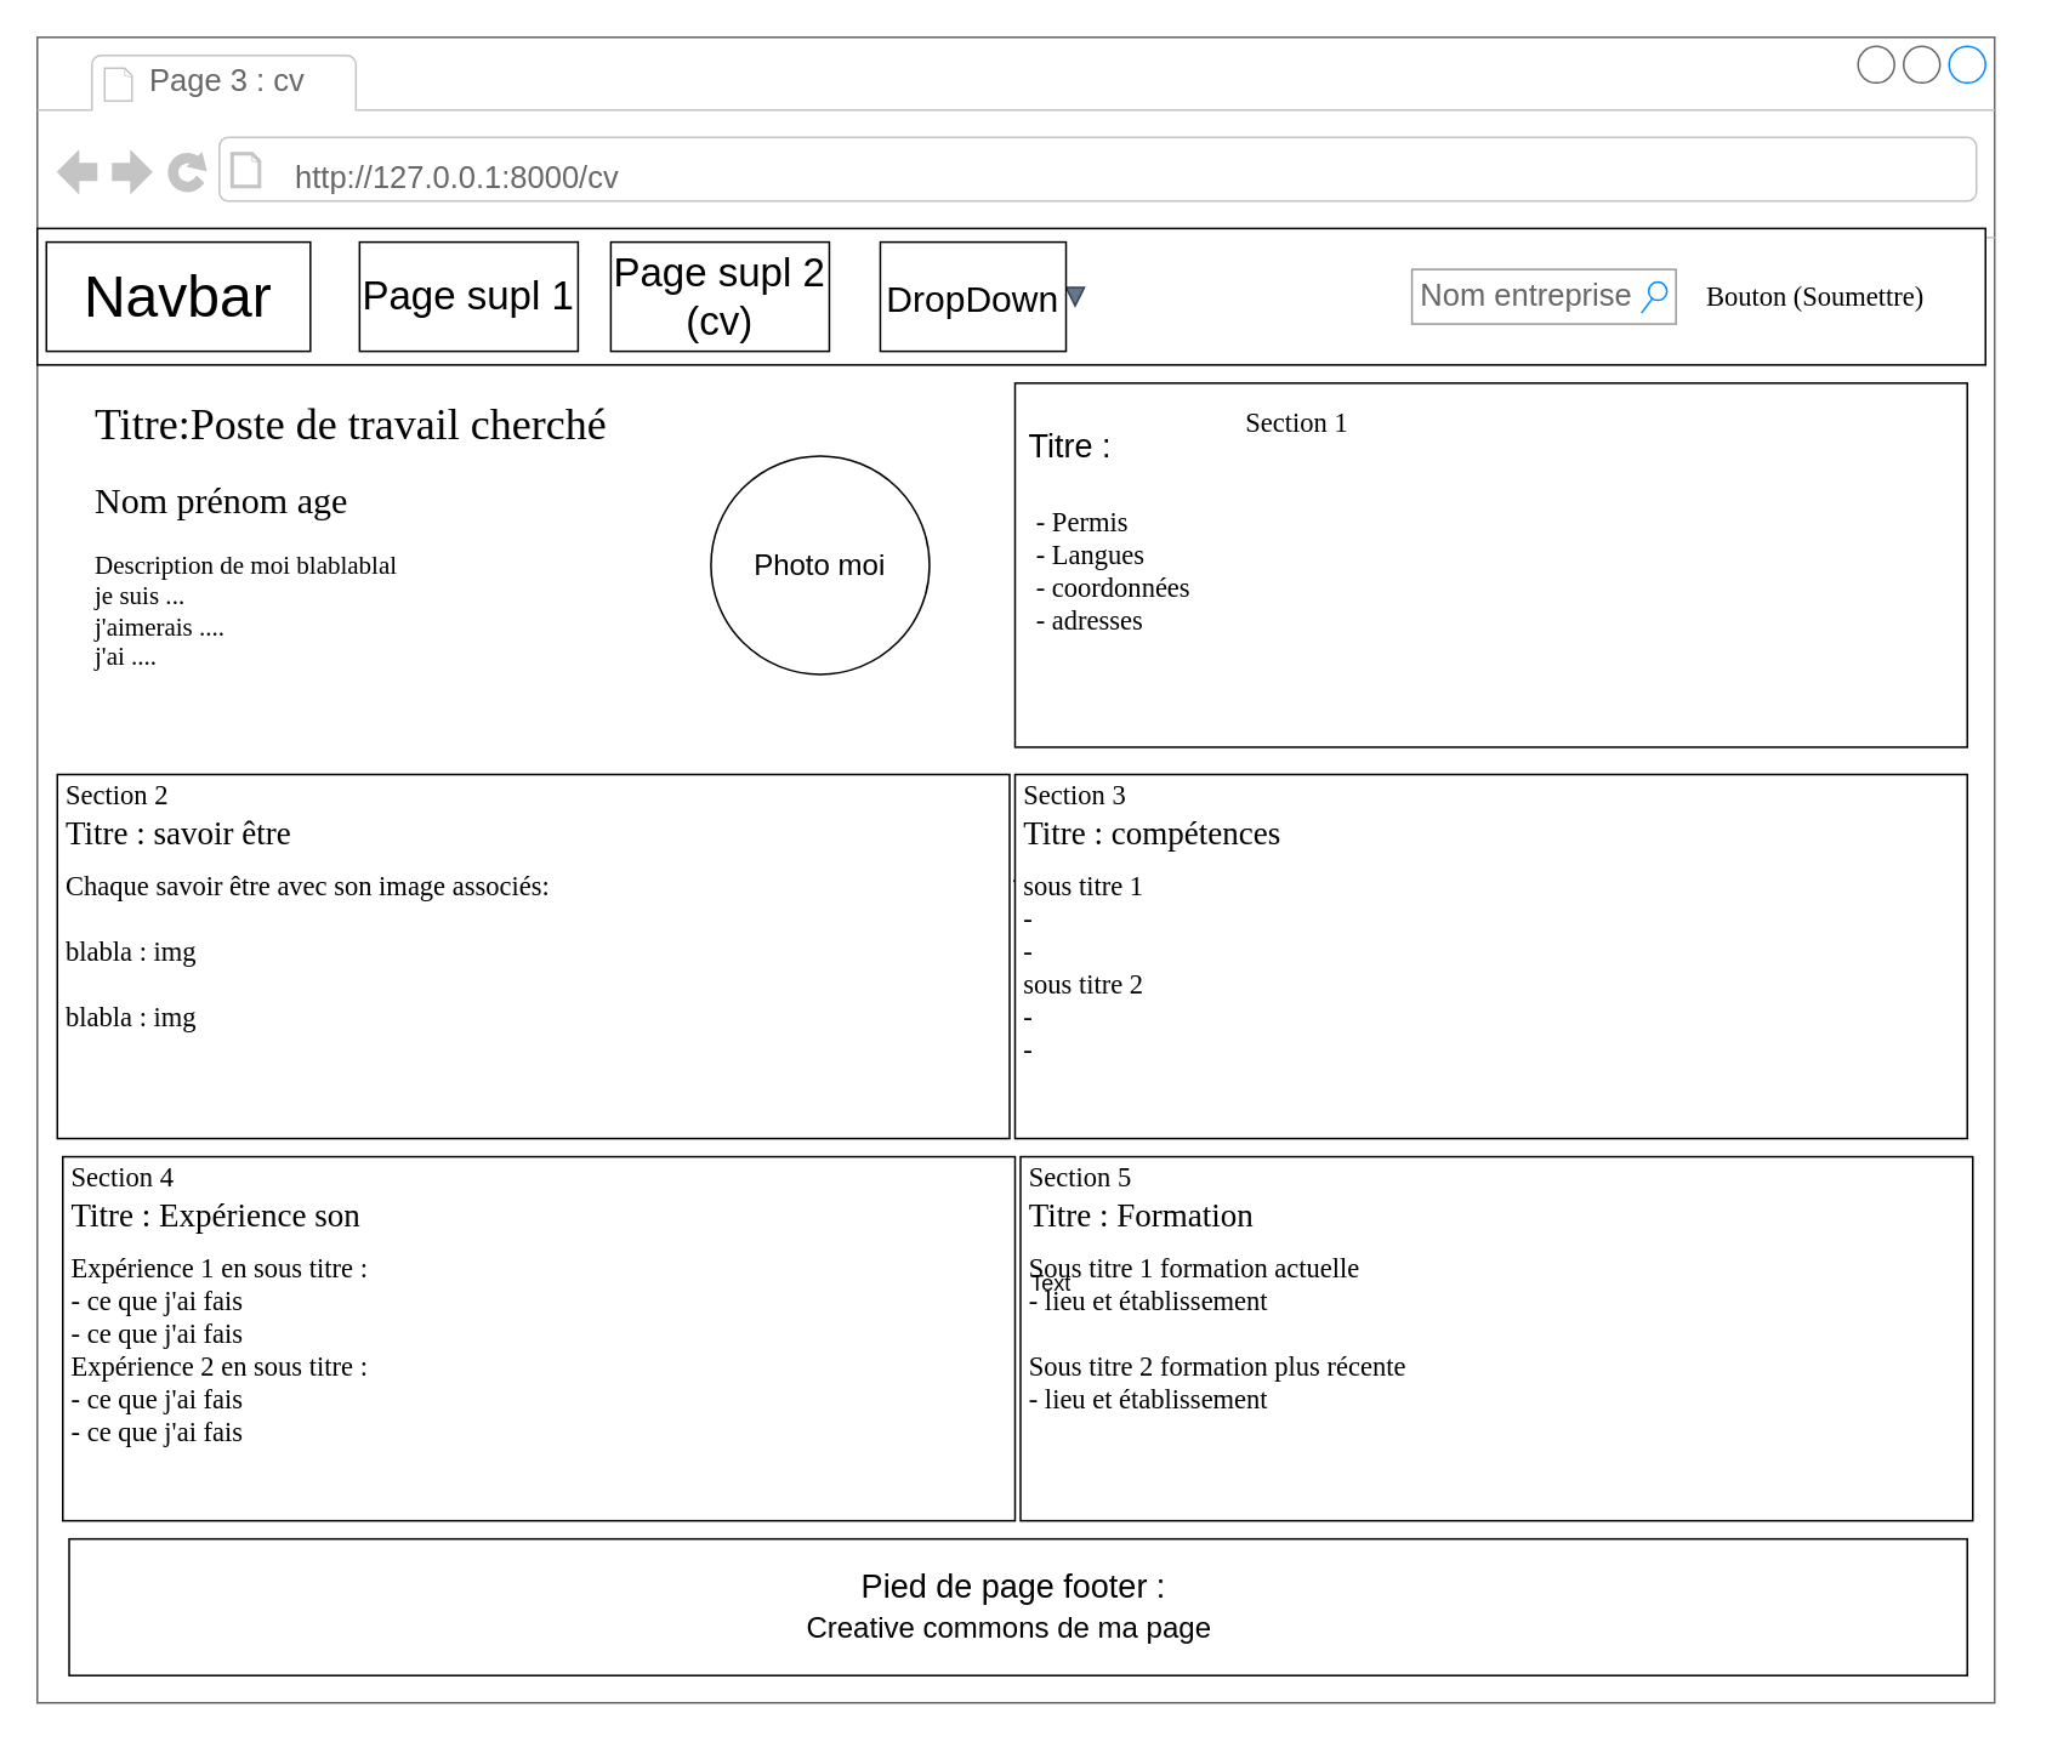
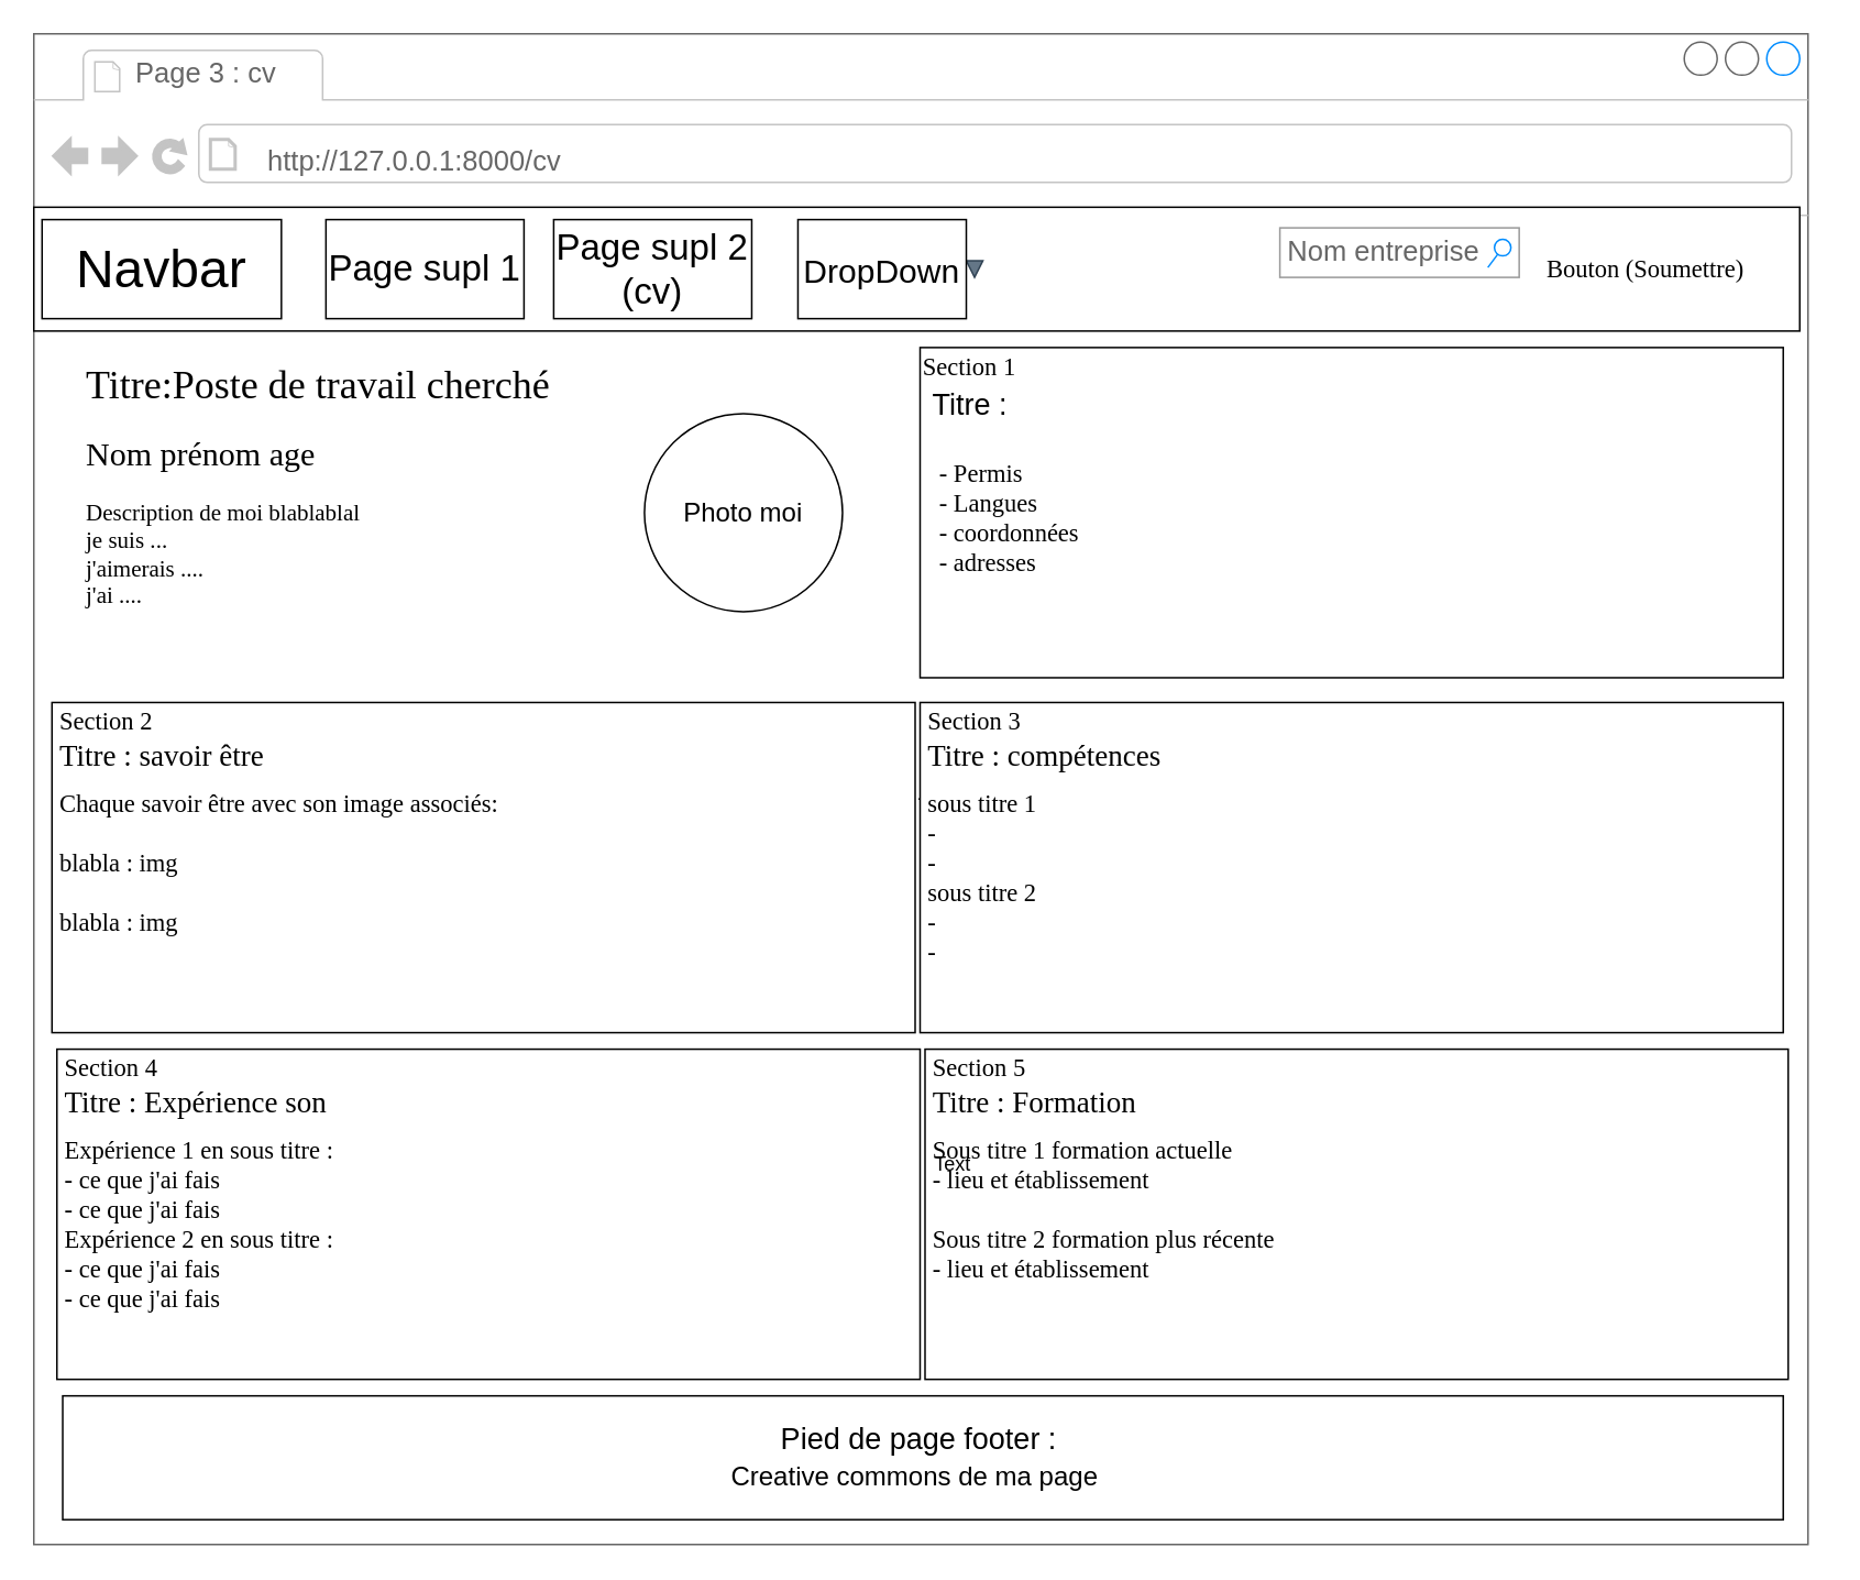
  <mxCell id="0" />
  <mxCell id="1" parent="0" />
  <mxCell id="2" value="j" style="strokeWidth=1;shadow=0;dashed=0;align=center;html=1;shape=mxgraph.mockup.containers.browserWindow;rSize=0;strokeColor=#666666;mainText=,;recursiveResize=0;rounded=0;labelBackgroundColor=none;fontFamily=Verdana;fontSize=12" parent="1" vertex="1"><mxGeometry x="20" y="20" width="1075" height="915" as="geometry" /></mxCell>
  <mxCell id="3" value="" style="rounded=0;whiteSpace=wrap;html=1;" vertex="1" parent="2"><mxGeometry x="11" y="405" width="523" height="200" as="geometry" /></mxCell>
  <mxCell id="4" value="" style="rounded=0;whiteSpace=wrap;html=1;" parent="2" vertex="1"><mxGeometry x="537" y="190" width="523" height="200" as="geometry" /></mxCell>
  <mxCell id="5" value="Page 3 : cv" style="strokeWidth=1;shadow=0;dashed=0;align=center;html=1;shape=mxgraph.mockup.containers.anchor;fontSize=17;fontColor=#666666;align=left;" parent="2" vertex="1"><mxGeometry x="60" y="12" width="110" height="26" as="geometry" /></mxCell>
  <mxCell id="6" value="http://127.0.0.1:8000/cv" style="strokeWidth=1;shadow=0;dashed=0;align=center;html=1;shape=mxgraph.mockup.containers.anchor;rSize=0;fontSize=17;fontColor=#666666;align=left;" parent="2" vertex="1"><mxGeometry x="140" y="65" width="250" height="26" as="geometry" /></mxCell>
  <mxCell id="7" value="&lt;font style=&quot;font-size: 24px;&quot;&gt;Titre:&lt;font style=&quot;font-size: 24px;&quot;&gt;Poste de travail cherché&lt;/font&gt;&lt;/font&gt;" style="text;html=1;points=[];align=left;verticalAlign=top;spacingTop=-4;fontSize=30;fontFamily=Verdana" parent="2" vertex="1"><mxGeometry x="30" y="190" width="340" height="50" as="geometry" /></mxCell>
- <mxCell id="8" value="Section 1" style="text;html=1;points=[];align=left;verticalAlign=top;spacingTop=-4;fontSize=15;fontFamily=Verdana" parent="2" vertex="1"><mxGeometry x="662" y="200" width="93" height="20" as="geometry" /></mxCell>
+ <mxCell id="8" value="Section 1" style="text;html=1;points=[];align=left;verticalAlign=top;spacingTop=-4;fontSize=15;fontFamily=Verdana" parent="2" vertex="1"><mxGeometry x="537" y="190" width="93" height="20" as="geometry" /></mxCell>
  <mxCell id="9" value="&lt;font style=&quot;font-size: 14px;&quot;&gt;Description de moi blablablal&lt;br&gt;je suis ...&lt;br&gt;j'aimerais ....&lt;br&gt;j'ai ....&lt;br&gt;&lt;/font&gt;" style="text;html=1;points=[];align=left;verticalAlign=top;spacingTop=-4;fontSize=12;fontFamily=Verdana;whiteSpace=wrap;" parent="2" vertex="1"><mxGeometry x="30" y="280" width="240" height="75" as="geometry" /></mxCell>
  <mxCell id="10" value="&lt;font style=&quot;font-size: 16px;&quot;&gt;Photo moi&lt;/font&gt;" style="ellipse;whiteSpace=wrap;html=1;aspect=fixed;" parent="2" vertex="1"><mxGeometry x="370" y="230" width="120" height="120" as="geometry" /></mxCell>
  <mxCell id="11" value="" style="rounded=0;whiteSpace=wrap;html=1;" parent="2" vertex="1"><mxGeometry y="105" width="1070" height="75" as="geometry" /></mxCell>
- <mxCell id="12" value="Nom entreprise" style="strokeWidth=1;shadow=0;dashed=0;align=center;html=1;shape=mxgraph.mockup.forms.searchBox;strokeColor=#999999;mainText=;strokeColor2=#008cff;fontColor=#666666;fontSize=17;align=left;spacingLeft=3;rounded=0;labelBackgroundColor=none;" parent="2" vertex="1"><mxGeometry x="755" y="127.5" width="145" height="30" as="geometry" /></mxCell>
+ <mxCell id="12" value="Nom entreprise" style="strokeWidth=1;shadow=0;dashed=0;align=center;html=1;shape=mxgraph.mockup.forms.searchBox;strokeColor=#999999;mainText=;strokeColor2=#008cff;fontColor=#666666;fontSize=17;align=left;spacingLeft=3;rounded=0;labelBackgroundColor=none;" parent="2" vertex="1"><mxGeometry x="755" y="117.5" width="145" height="30" as="geometry" /></mxCell>
  <mxCell id="13" value="Bouton (Soumettre)" style="text;html=1;points=[];align=left;verticalAlign=top;spacingTop=-4;fontSize=15;fontFamily=Verdana" parent="2" vertex="1"><mxGeometry x="915" y="131.25" width="170" height="22.5" as="geometry" /></mxCell>
  <mxCell id="14" value="&lt;font style=&quot;font-size: 32px;&quot;&gt;Navbar&lt;/font&gt;" style="rounded=0;whiteSpace=wrap;html=1;" parent="2" vertex="1"><mxGeometry x="5" y="112.5" width="145" height="60" as="geometry" /></mxCell>
  <mxCell id="15" value="" style="triangle;whiteSpace=wrap;html=1;rotation=90;fillColor=#647687;fontColor=#ffffff;strokeColor=#314354;" parent="2" vertex="1"><mxGeometry x="565" y="137.5" width="10" height="10" as="geometry" /></mxCell>
  <mxCell id="16" value="&lt;font style=&quot;font-size: 20px;&quot;&gt;DropDown&lt;/font&gt;" style="rounded=0;whiteSpace=wrap;html=1;" parent="2" vertex="1"><mxGeometry x="463" y="112.5" width="102" height="60" as="geometry" /></mxCell>
  <mxCell id="17" value="&lt;font style=&quot;font-size: 22px;&quot;&gt;Page supl 1&lt;/font&gt;" style="rounded=0;whiteSpace=wrap;html=1;" parent="2" vertex="1"><mxGeometry x="177" y="112.5" width="120" height="60" as="geometry" /></mxCell>
  <mxCell id="18" value="&lt;font style=&quot;font-size: 22px;&quot;&gt;Page supl 2 (cv)&lt;/font&gt;" style="rounded=0;whiteSpace=wrap;html=1;" parent="2" vertex="1"><mxGeometry x="315" y="112.5" width="120" height="60" as="geometry" /></mxCell>
  <mxCell id="19" value="&lt;font style=&quot;font-size: 20px;&quot;&gt;Nom prénom age&amp;nbsp;&lt;/font&gt;" style="text;html=1;points=[];align=left;verticalAlign=top;spacingTop=-4;fontSize=12;fontFamily=Verdana;whiteSpace=wrap;" parent="2" vertex="1"><mxGeometry x="30" y="240" width="240" height="40" as="geometry" /></mxCell>
  <mxCell id="20" value="Section 2" style="text;html=1;points=[];align=left;verticalAlign=top;spacingTop=-4;fontSize=15;fontFamily=Verdana" parent="2" vertex="1"><mxGeometry x="14" y="405" width="170" height="30" as="geometry" /></mxCell>
  <mxCell id="21" value="&lt;font style=&quot;font-size: 18px;&quot;&gt;Titre :&amp;nbsp;&lt;/font&gt;" style="text;html=1;strokeColor=none;fillColor=none;align=center;verticalAlign=middle;whiteSpace=wrap;rounded=0;" vertex="1" parent="2"><mxGeometry x="540" y="210" width="60" height="30" as="geometry" /></mxCell>
  <mxCell id="22" value="- Permis&lt;br&gt;- Langues&lt;br&gt;- coordonnées&lt;br&gt;- adresses" style="text;html=1;points=[];align=left;verticalAlign=top;spacingTop=-4;fontSize=15;fontFamily=Verdana" vertex="1" parent="2"><mxGeometry x="547" y="255" width="233" height="135" as="geometry" /></mxCell>
  <mxCell id="23" value="&lt;font style=&quot;font-size: 18px;&quot;&gt;Titre : savoir être&lt;/font&gt;" style="text;html=1;points=[];align=left;verticalAlign=top;spacingTop=-4;fontSize=15;fontFamily=Verdana" vertex="1" parent="2"><mxGeometry x="14" y="425" width="170" height="30" as="geometry" /></mxCell>
  <mxCell id="24" value="Chaque savoir être avec son image associés:&lt;br&gt;&lt;br&gt;blabla : img&amp;nbsp;&lt;br&gt;&lt;br&gt;blabla : img&lt;br&gt;&lt;br&gt;" style="text;html=1;points=[];align=left;verticalAlign=top;spacingTop=-4;fontSize=15;fontFamily=Verdana" vertex="1" parent="2"><mxGeometry x="14" y="455" width="513" height="145" as="geometry" /></mxCell>
  <mxCell id="25" value="" style="rounded=0;whiteSpace=wrap;html=1;" vertex="1" parent="2"><mxGeometry x="537" y="405" width="523" height="200" as="geometry" /></mxCell>
  <mxCell id="26" value="Section 3" style="text;html=1;points=[];align=left;verticalAlign=top;spacingTop=-4;fontSize=15;fontFamily=Verdana" vertex="1" parent="2"><mxGeometry x="540" y="405" width="170" height="30" as="geometry" /></mxCell>
  <mxCell id="27" value="&lt;font style=&quot;font-size: 18px;&quot;&gt;Titre : compétences&lt;/font&gt;" style="text;html=1;points=[];align=left;verticalAlign=top;spacingTop=-4;fontSize=15;fontFamily=Verdana" vertex="1" parent="2"><mxGeometry x="540" y="425" width="170" height="30" as="geometry" /></mxCell>
  <mxCell id="28" value="sous titre 1&amp;nbsp;&lt;br&gt;-&lt;br&gt;-&lt;br&gt;sous titre 2&lt;br&gt;-&lt;br&gt;-&lt;br&gt;" style="text;html=1;points=[];align=left;verticalAlign=top;spacingTop=-4;fontSize=15;fontFamily=Verdana" vertex="1" parent="2"><mxGeometry x="540" y="455" width="513" height="145" as="geometry" /></mxCell>
  <mxCell id="29" value="" style="rounded=0;whiteSpace=wrap;html=1;" vertex="1" parent="2"><mxGeometry x="14" y="615" width="523" height="200" as="geometry" /></mxCell>
  <mxCell id="30" value="Section 4" style="text;html=1;points=[];align=left;verticalAlign=top;spacingTop=-4;fontSize=15;fontFamily=Verdana" vertex="1" parent="2"><mxGeometry x="17" y="615" width="170" height="30" as="geometry" /></mxCell>
  <mxCell id="31" value="&lt;font style=&quot;font-size: 18px;&quot;&gt;Titre : Expérience son&lt;/font&gt;" style="text;html=1;points=[];align=left;verticalAlign=top;spacingTop=-4;fontSize=15;fontFamily=Verdana" vertex="1" parent="2"><mxGeometry x="17" y="635" width="170" height="30" as="geometry" /></mxCell>
  <mxCell id="32" value="Expérience 1 en sous titre :&lt;br&gt;- ce que j'ai fais&amp;nbsp;&lt;br&gt;- ce que j'ai fais&lt;br&gt;Expérience 2 en sous titre :&lt;br style=&quot;border-color: var(--border-color);&quot;&gt;- ce que j'ai fais&amp;nbsp;&lt;br style=&quot;border-color: var(--border-color);&quot;&gt;- ce que j'ai fais" style="text;html=1;points=[];align=left;verticalAlign=top;spacingTop=-4;fontSize=15;fontFamily=Verdana" vertex="1" parent="2"><mxGeometry x="17" y="665" width="513" height="145" as="geometry" /></mxCell>
  <mxCell id="33" value="" style="rounded=0;whiteSpace=wrap;html=1;" vertex="1" parent="2"><mxGeometry x="540" y="615" width="523" height="200" as="geometry" /></mxCell>
  <mxCell id="34" value="Section 5" style="text;html=1;points=[];align=left;verticalAlign=top;spacingTop=-4;fontSize=15;fontFamily=Verdana" vertex="1" parent="2"><mxGeometry x="543" y="615" width="170" height="30" as="geometry" /></mxCell>
  <mxCell id="35" value="&lt;font style=&quot;font-size: 18px;&quot;&gt;Titre : Formation&lt;/font&gt;" style="text;html=1;points=[];align=left;verticalAlign=top;spacingTop=-4;fontSize=15;fontFamily=Verdana" vertex="1" parent="2"><mxGeometry x="543" y="635" width="170" height="30" as="geometry" /></mxCell>
  <mxCell id="36" value="Sous titre 1 formation actuelle&amp;nbsp;&lt;br&gt;- lieu et établissement&lt;br&gt;&lt;br&gt;Sous titre 2 formation plus récente&amp;nbsp;&lt;br style=&quot;border-color: var(--border-color);&quot;&gt;- lieu et établissement" style="text;html=1;points=[];align=left;verticalAlign=top;spacingTop=-4;fontSize=15;fontFamily=Verdana" vertex="1" parent="2"><mxGeometry x="543" y="665" width="513" height="145" as="geometry" /></mxCell>
  <mxCell id="37" value="" style="rounded=0;whiteSpace=wrap;html=1;" vertex="1" parent="2"><mxGeometry x="17.5" y="825" width="1042.5" height="75" as="geometry" /></mxCell>
  <mxCell id="38" value="&lt;font style=&quot;&quot;&gt;&lt;span style=&quot;font-size: 18px;&quot;&gt;Pied de page footer :&lt;/span&gt;&lt;br&gt;&lt;font style=&quot;font-size: 16px;&quot;&gt;Creative commons de ma page&lt;/font&gt;&lt;/font&gt;&lt;font style=&quot;font-size: 18px;&quot;&gt;&amp;nbsp;&lt;br&gt;&lt;/font&gt;" style="text;html=1;strokeColor=none;fillColor=none;align=center;verticalAlign=middle;whiteSpace=wrap;rounded=0;" vertex="1" parent="2"><mxGeometry x="308.5" y="838.75" width="455" height="47.5" as="geometry" /></mxCell>
  <mxCell id="39" value="Text" style="text;html=1;strokeColor=none;fillColor=none;align=center;verticalAlign=middle;whiteSpace=wrap;rounded=0;" vertex="1" parent="1"><mxGeometry x="547" y="690" width="60" height="30" as="geometry" /></mxCell>
